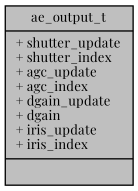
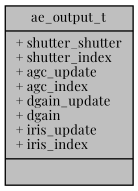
  digraph {
    fontname="Playfair Display"
-   n1 [color=black fillcolor=grey75 fontcolor=black fontname="Playfair Display" fontsize=10 height=0.2 label="{ae_output_t\n|+ shutter_update\l+ shutter_index\l+ agc_update\l+ agc_index\l+ dgain_update\l+ dgain\l+ iris_update\l+ iris_index\l|}" shape=record style=filled width=0.4]
+   n1 [color=black fillcolor=grey75 fontcolor=black fontname="Playfair Display" fontsize=10 height=0.2 label="{ae_output_t\n|+ shutter_shutter\l+ shutter_index\l+ agc_update\l+ agc_index\l+ dgain_update\l+ dgain\l+ iris_update\l+ iris_index\l|}" shape=record style=filled width=0.4]
  }
